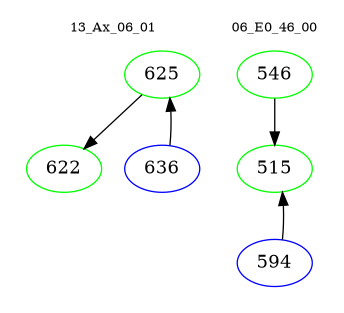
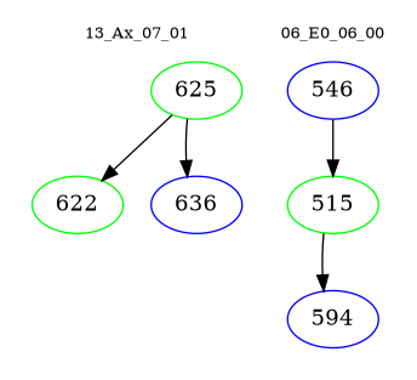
  digraph {
    node [color=green]
    edge [color=black]
    n1 [label=625]
    n2 [label=622]
    n3 [color=blue label=636]
    n4 [label=515]
    n5 [color=blue label=594]
-   n6 [label=546]
+   n6 [color=blue label=546]
    subgraph cluster_1 {
      color=white
      fontsize=10
-     label="13_Ax_06_01"
+     label="13_Ax_07_01"
      n1
      n2
      n3
    }
    subgraph cluster_2 {
      color=white
      fontsize=10
-     label="06_E0_46_00"
+     label="06_E0_06_00"
      n4
      n5
      n6
    }
    n1 -> n2
-   n3 -> n1
-   n5 -> n4
+   n1 -> n3
+   n4 -> n5
    n6 -> n4
  }
